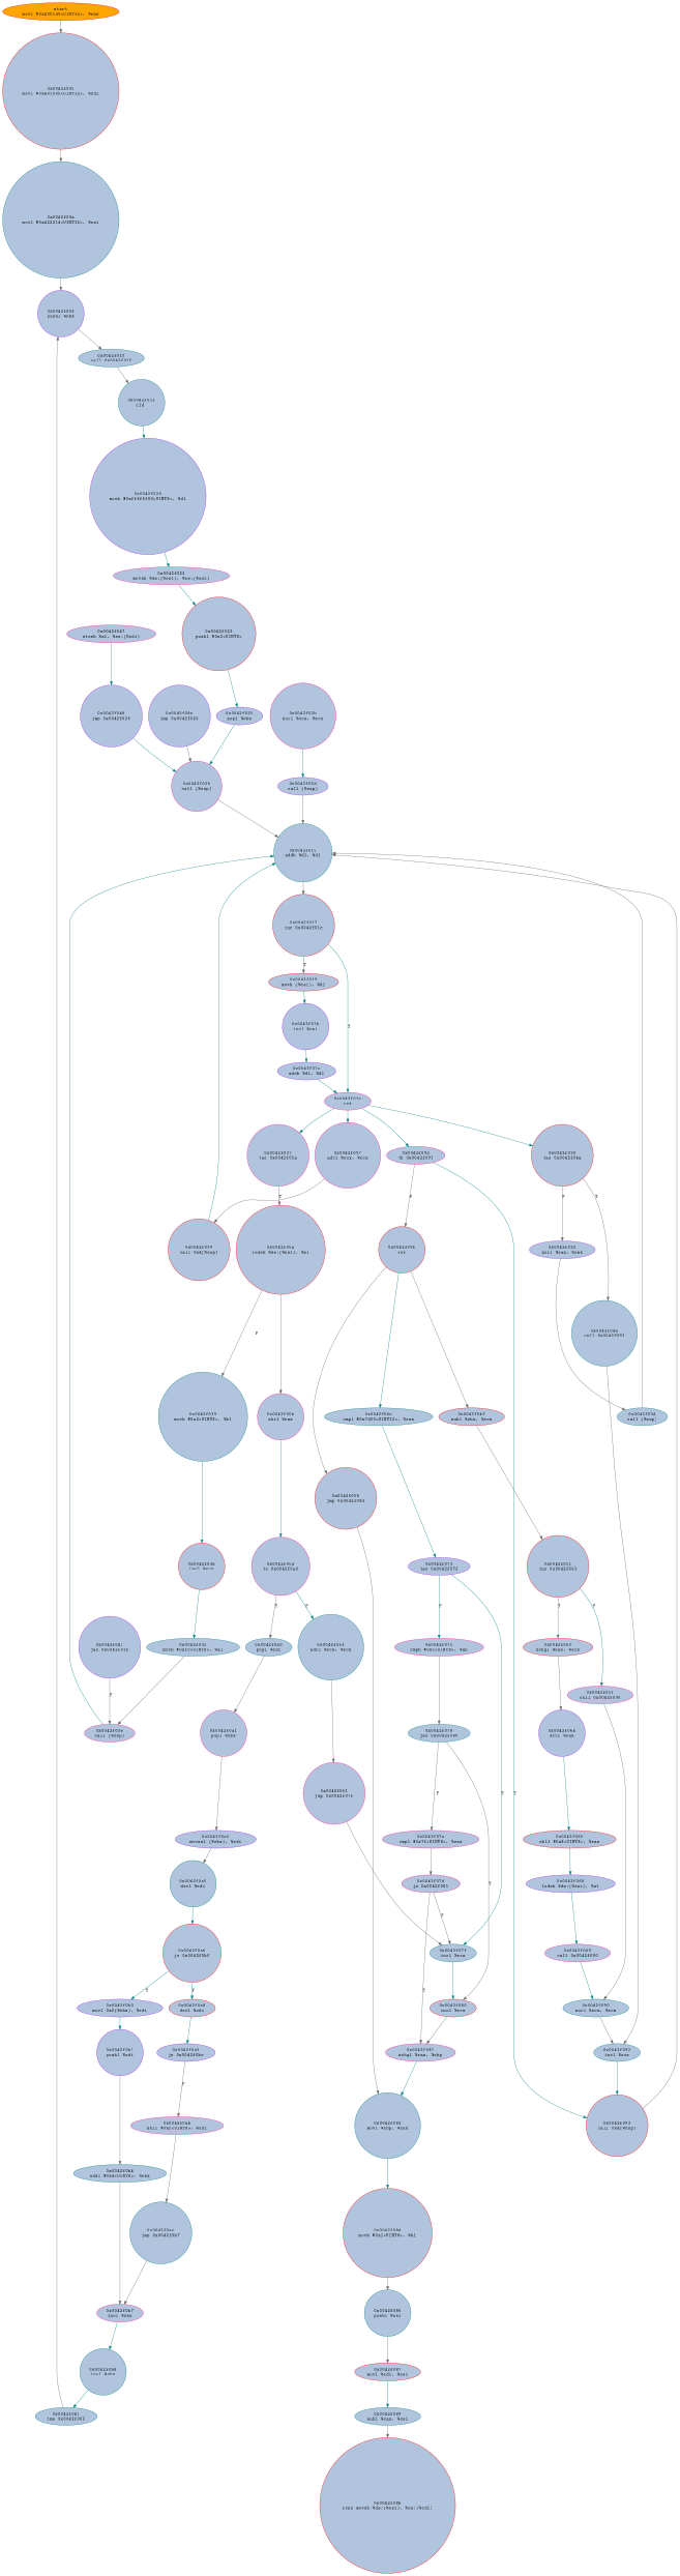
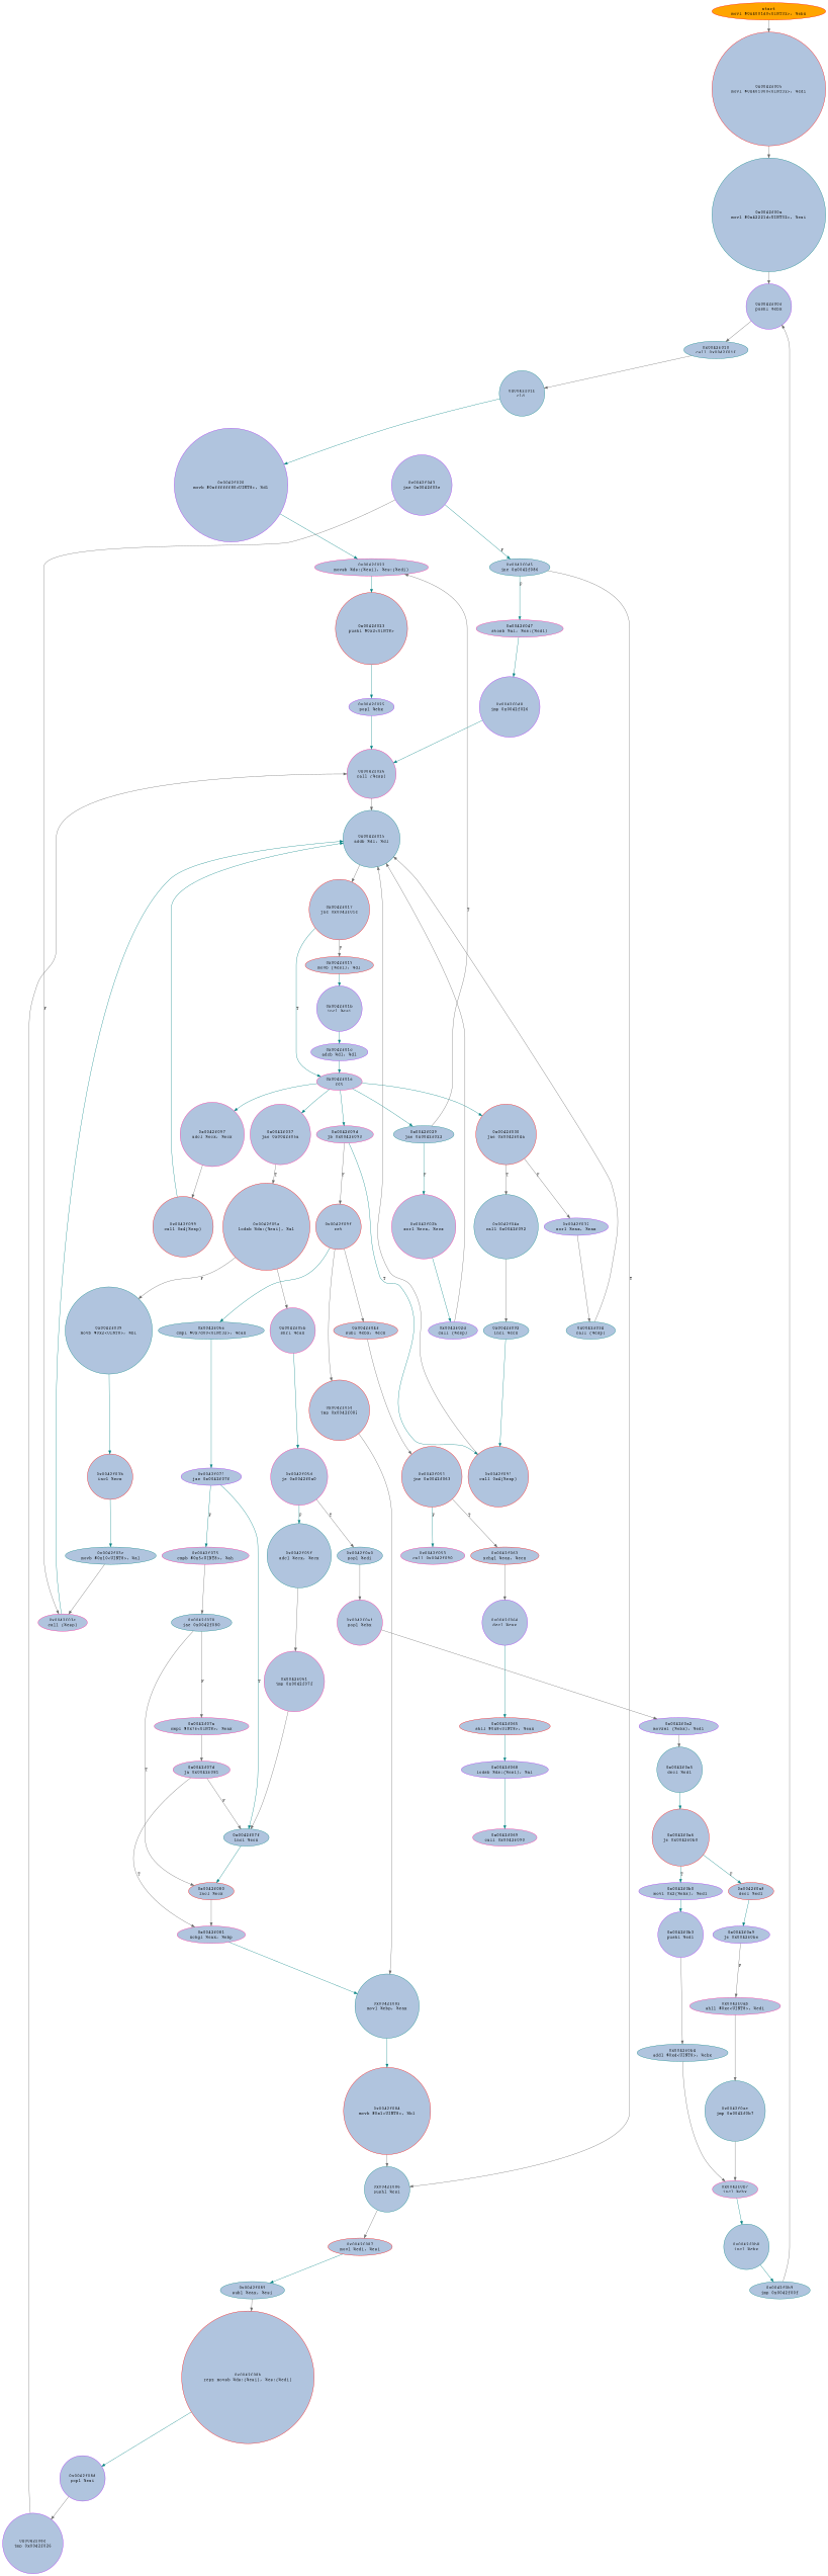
  digraph {
    fontname="Courier Prime"
    node [color=teal fillcolor=lightsteelblue fontname="Courier Prime" shape=ellipse style=filled]
    edge [color=gray40 fontname="Courier Prime"]
    n1 [color=red fillcolor=orange label="start\nmovl $0x4001d0<UINT32>, %ebx"]
    n2 [color=red label="0x0042f005\nmovl $0x401000<UINT32>, %edi" shape=circle]
    n3 [label="0x0042f00a\nmovl $0x42221d<UINT32>, %esi" shape=circle]
    n4 [color=purple label="0x0042f00f\npushl %ebx" shape=circle]
    n5 [label="0x0042f010\ncall 0x0042f01f"]
    n6 [label="0x0042f01f\ncld " shape=circle]
    n7 [color=purple label="0x0042f020\nmovb $0xffffff80<UINT8>, %dl" shape=circle]
    n8 [color=deeppink label="0x0042f022\nmovsb %ds:(%esi), %es:(%edi)"]
    n9 [color=red label="0x0042f023\npushl $0x2<UINT8>" shape=circle]
    n10 [color=purple label="0x0042f025\npopl %ebx"]
    n11 [color=deeppink label="0x0042f026\ncall (%esp)" shape=circle]
    n12 [label="0x0042f015\naddb %dl, %dl" shape=circle]
    n13 [color=red label="0x0042f017\njne 0x0042f01e" shape=circle]
    n14 [color=red label="0x0042f019\nmovb (%esi), %dl"]
    n15 [color=deeppink label="0x0042f01e\nret"]
    n16 [color=purple label="0x0042f01b\nincl %esi" shape=circle]
+   n17 [label="0x0042f029\njae 0x0042f022"]
    n18 [color=red label="0x0042f030\njae 0x0042f04a" shape=circle]
    n19 [color=deeppink label="0x0042f037\njae 0x0042f05a" shape=circle]
    n20 [color=deeppink label="0x0042f097\nadcl %ecx, %ecx" shape=circle]
    n21 [color=deeppink label="0x0042f09d\njb 0x0042f093"]
    n22 [color=purple label="0x0042f01c\nadcb %dl, %dl"]
    n23 [color=deeppink label="0x0042f02b\nxorl %ecx, %ecx" shape=circle]
    n24 [color=purple label="0x0042f032\nxorl %eax, %eax"]
    n25 [label="0x0042f04a\ncall 0x0042f092" shape=circle]
    n26 [color=red label="0x0042f05a\nlodsb %ds:(%esi), %al" shape=circle]
    n27 [color=red label="0x0042f099\ncall 0x4(%esp)" shape=circle]
    n28 [color=red label="0x0042f093\ncall 0x4(%esp)" shape=circle]
    n29 [color=red label="0x0042f09f\nret" shape=circle]
    n30 [color=purple label="0x0042f02d\ncall (%esp)"]
    n31 [label="0x0042f034\ncall (%esp)"]
    n32 [label="0x0042f092\nincl %ecx"]
    n33 [label="0x0042f039\nmovb $0x2<UINT8>, %bl" shape=circle]
    n34 [color=red label="0x0042f03b\nincl %ecx" shape=circle]
    n35 [color=deeppink label="0x0042f05b\nshrl %eax" shape=circle]
    n36 [label="0x0042f03c\nmovb $0x10<UINT8>, %al"]
    n37 [color=deeppink label="0x0042f03e\ncall (%esp)"]
    n38 [color=purple label="0x0042f043\njae 0x0042f03e" shape=circle]
+   n39 [label="0x0042f045\njne 0x0042f086"]
    n40 [label="0x0042f086\npushl %esi" shape=circle]
    n41 [color=deeppink label="0x0042f047\nstosb %al, %es:(%edi)"]
    n42 [color=red label="0x0042f087\nmovl %edi, %esi"]
    n43 [color=purple label="0x0042f048\njmp 0x0042f026" shape=circle]
    n44 [label="0x0042f089\nsubl %eax, %esi"]
    n45 [color=red label="0x0042f08b\nrepz movsb %ds:(%esi), %es:(%edi)" shape=circle]
+   n46 [color=purple label="0x0042f08d\npopl %esi" shape=circle]
    n47 [color=purple label="0x0042f08e\njmp 0x0042f026" shape=circle]
    n48 [color=deeppink label="0x0042f05d\nje 0x0042f0a0" shape=circle]
    n49 [label="0x0042f05f\nadcl %ecx, %ecx" shape=circle]
    n50 [label="0x0042f0a0\npopl %edi"]
    n51 [color=deeppink label="0x0042f061\njmp 0x0042f07f" shape=circle]
    n52 [color=deeppink label="0x0042f0a1\npopl %ebx" shape=circle]
    n53 [label="0x0042f07f\nincl %ecx"]
    n54 [color=red label="0x0042f080\nincl %ecx"]
    n55 [color=deeppink label="0x0042f081\nxchgl %eax, %ebp"]
    n56 [label="0x0042f082\nmovl %ebp, %eax" shape=circle]
    n57 [color=red label="0x0042f084\nmovb $0x1<UINT8>, %bl" shape=circle]
    n58 [color=red label="0x0042f04f\nsubl %ebx, %ecx"]
    n59 [color=red label="0x0042f058\njmp 0x0042f082" shape=circle]
    n60 [label="0x0042f06e\ncmpl $0x7d00<UINT32>, %eax"]
    n61 [color=red label="0x0042f051\njne 0x0042f063" shape=circle]
    n62 [color=purple label="0x0042f073\njae 0x0042f07f"]
    n63 [color=deeppink label="0x0042f053\ncall 0x0042f090"]
    n64 [color=red label="0x0042f063\nxchgl %eax, %ecx"]
-   n65 [label="0x0042f090\nxorl %ecx, %ecx"]
    n66 [color=purple label="0x0042f064\ndecl %eax" shape=circle]
    n67 [color=red label="0x0042f065\nshll $0x8<UINT8>, %eax"]
    n68 [color=purple label="0x0042f068\nlodsb %ds:(%esi), %al"]
    n69 [color=deeppink label="0x0042f069\ncall 0x0042f090"]
    n70 [color=deeppink label="0x0042f075\ncmpb $0x5<UINT8>, %ah"]
    n71 [label="0x0042f078\njae 0x0042f080"]
    n72 [color=deeppink label="0x0042f07a\ncmpl $0x7f<UINT8>, %eax"]
    n73 [color=deeppink label="0x0042f07d\nja 0x0042f081"]
    n74 [color=purple label="0x0042f0a2\nmovzwl (%ebx), %edi"]
    n75 [label="0x0042f0a5\ndecl %edi" shape=circle]
    n76 [color=red label="0x0042f0a6\nje 0x0042f0b0" shape=circle]
    n77 [color=red label="0x0042f0a8\ndecl %edi"]
    n78 [color=purple label="0x0042f0b0\nmovl 0x2(%ebx), %edi"]
    n79 [color=purple label="0x0042f0a9\nje 0x0042f0be"]
    n80 [color=purple label="0x0042f0b3\npushl %edi" shape=circle]
    n81 [color=deeppink label="0x0042f0ab\nshll $0xc<UINT8>, %edi"]
    n82 [label="0x0042f0ae\njmp 0x0042f0b7" shape=circle]
    n83 [color=deeppink label="0x0042f0b7\nincl %ebx"]
    n84 [label="0x0042f0b8\nincl %ebx" shape=circle]
    n85 [label="0x0042f0b9\njmp 0x0042f00f"]
    n86 [label="0x0042f0b4\naddl $0x4<UINT8>, %ebx"]
    n1 -> n2
    n2 -> n3
    n3 -> n4
    n4 -> n5
    n5 -> n6
    n6 -> n7 [color=teal]
    n7 -> n8 [color=teal]
    n8 -> n9 [color=teal]
    n9 -> n10 [color=teal]
    n10 -> n11 [color=teal]
    n11 -> n12
    n12 -> n13
-   n13 -> n14 [label=T]
+   n13 -> n14 [label=F]
    n13 -> n15 [color=teal label=T]
    n14 -> n16 [color=teal]
+   n15 -> n17 [color=teal]
    n15 -> n18 [color=teal]
    n15 -> n19 [color=teal]
    n15 -> n20 [color=teal]
    n15 -> n21 [color=teal]
    n16 -> n22 [color=teal]
+   n17 -> n8 [label=T]
+   n17 -> n23 [color=teal label=F]
    n18 -> n24 [label=F]
    n18 -> n25 [label=T]
    n19 -> n26 [label=T]
    n20 -> n27
    n21 -> n28 [color=teal label=T]
    n21 -> n29 [label=F]
    n22 -> n15 [color=teal]
    n23 -> n30 [color=teal]
    n24 -> n31
    n25 -> n32
    n26 -> n33 [label=F]
    n26 -> n35
    n27 -> n12 [color=teal]
    n28 -> n12
    n29 -> n58
    n29 -> n59
    n29 -> n60 [color=teal]
    n30 -> n12
    n31 -> n12
    n32 -> n28 [color=teal]
    n33 -> n34 [color=teal]
    n34 -> n36 [color=teal]
    n35 -> n48 [color=teal]
    n36 -> n37
    n37 -> n12 [color=teal]
    n38 -> n37 [label=F]
+   n38 -> n39 [color=teal label=F]
+   n39 -> n40 [label=T]
+   n39 -> n41 [color=teal label=F]
    n40 -> n42
    n41 -> n43 [color=teal]
    n42 -> n44 [color=teal]
    n43 -> n11 [color=teal]
    n44 -> n45
+   n45 -> n46 [color=teal]
+   n46 -> n47
    n47 -> n11
    n48 -> n49 [color=teal label=F]
    n48 -> n50 [label=T]
    n49 -> n51
    n50 -> n52
    n51 -> n53
    n52 -> n74
    n53 -> n54 [color=teal]
    n54 -> n55
    n55 -> n56 [color=teal]
    n56 -> n57 [color=teal]
    n57 -> n40
    n58 -> n61
    n59 -> n56
    n60 -> n62 [color=teal]
    n61 -> n63 [color=teal label=F]
    n61 -> n64 [label=T]
    n62 -> n53 [color=teal label=T]
    n62 -> n70 [color=teal label=F]
-   n63 -> n65
    n64 -> n66
-   n65 -> n32
    n66 -> n67 [color=teal]
    n67 -> n68 [color=teal]
    n68 -> n69 [color=teal]
-   n69 -> n65 [color=teal]
    n70 -> n71
    n71 -> n54 [label=T]
    n71 -> n72 [label=F]
    n72 -> n73
    n73 -> n53 [label=F]
    n73 -> n55 [label=T]
    n74 -> n75
    n75 -> n76 [color=teal]
    n76 -> n77 [color=teal label=F]
    n76 -> n78 [color=teal label=T]
    n77 -> n79 [color=teal]
    n78 -> n80 [color=teal]
    n79 -> n81 [label=F]
    n80 -> n86
    n81 -> n82
    n82 -> n83
    n83 -> n84 [color=teal]
    n84 -> n85 [color=teal]
    n85 -> n4
    n86 -> n83
  }
